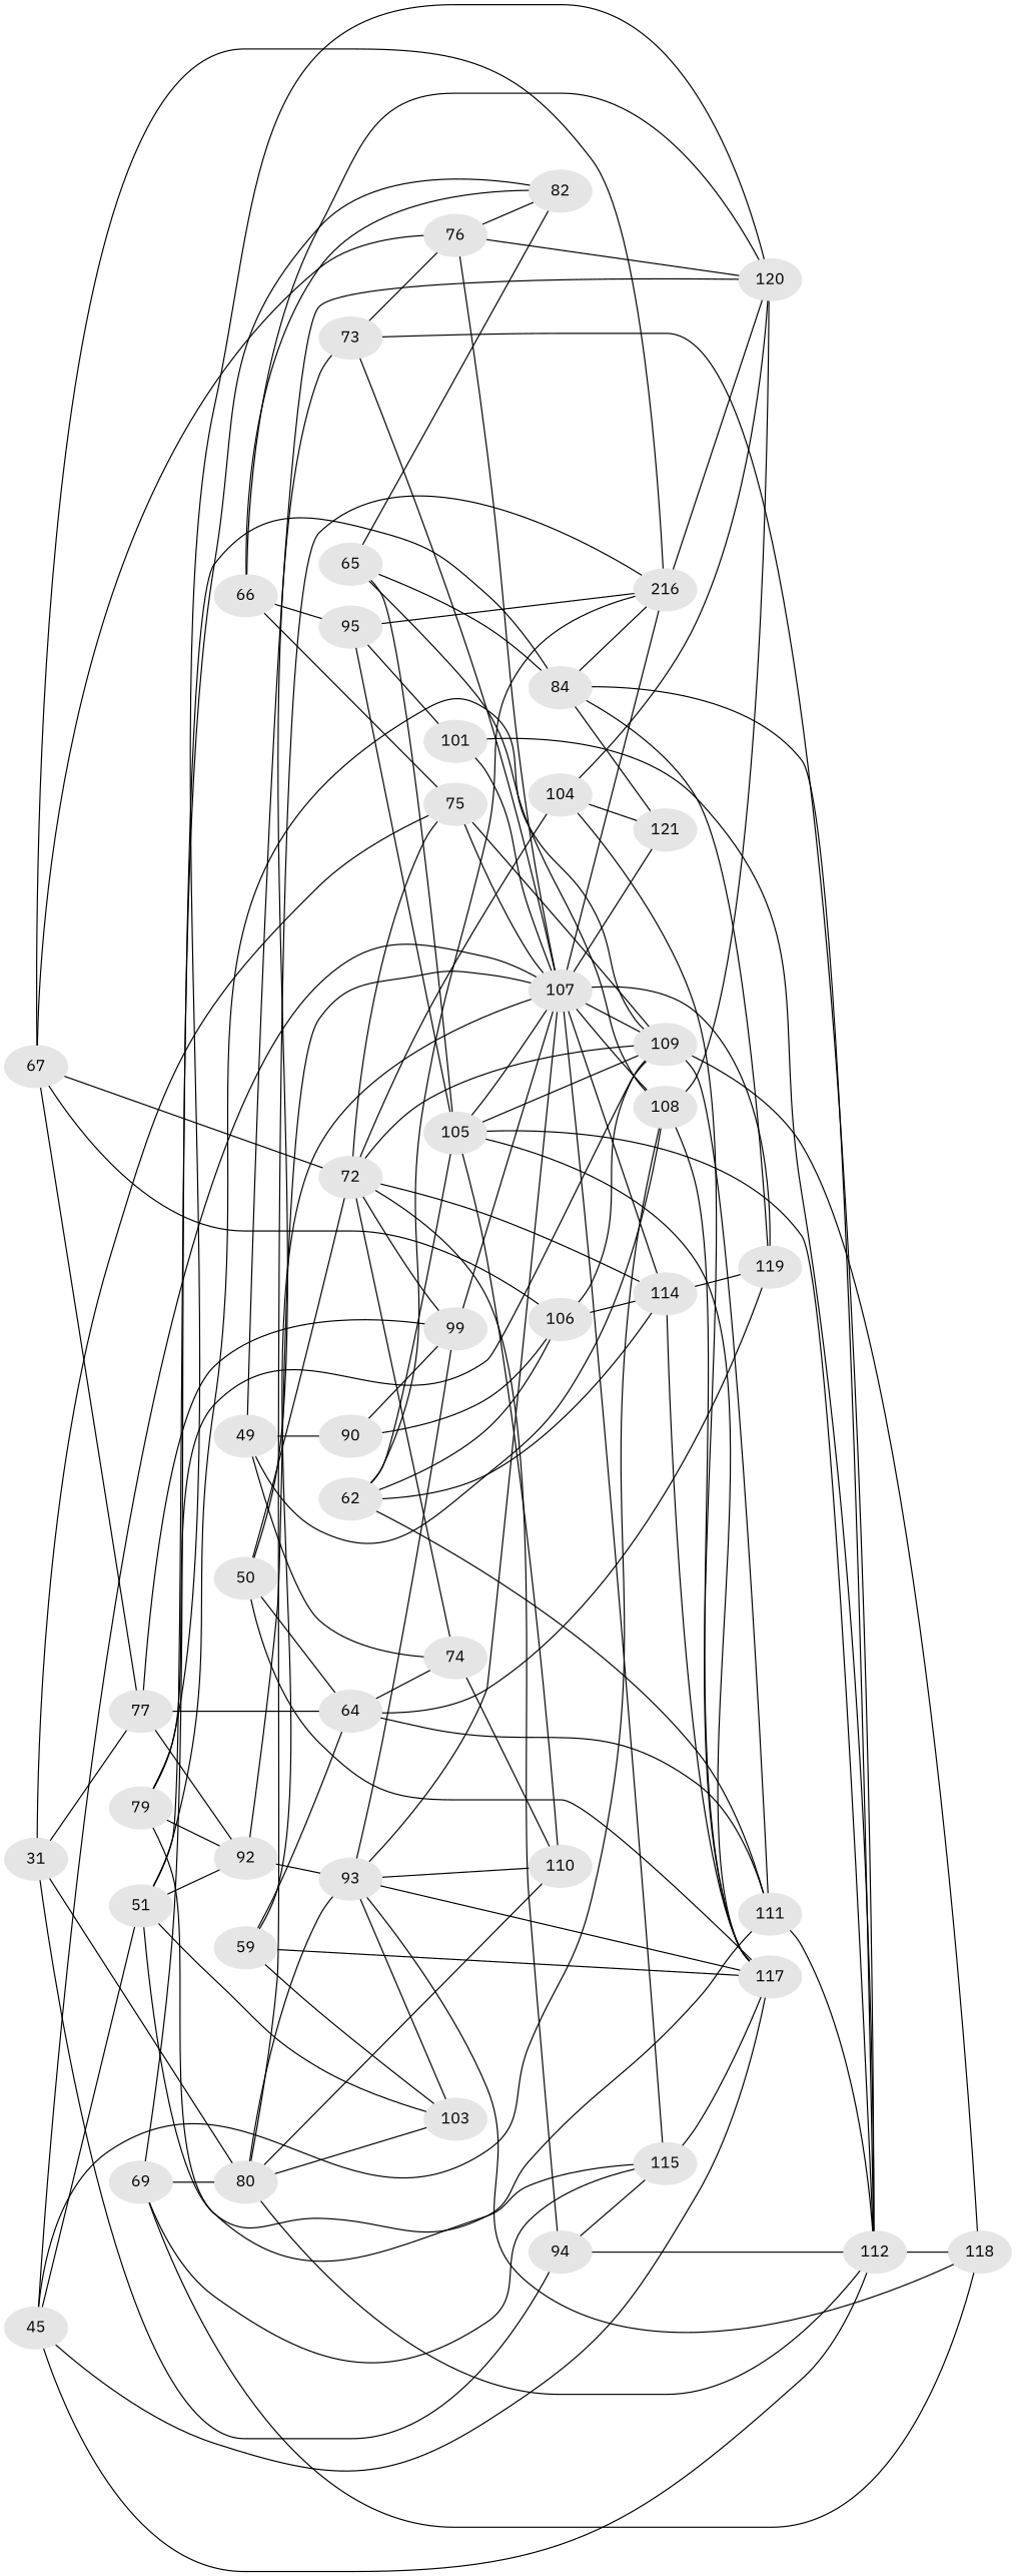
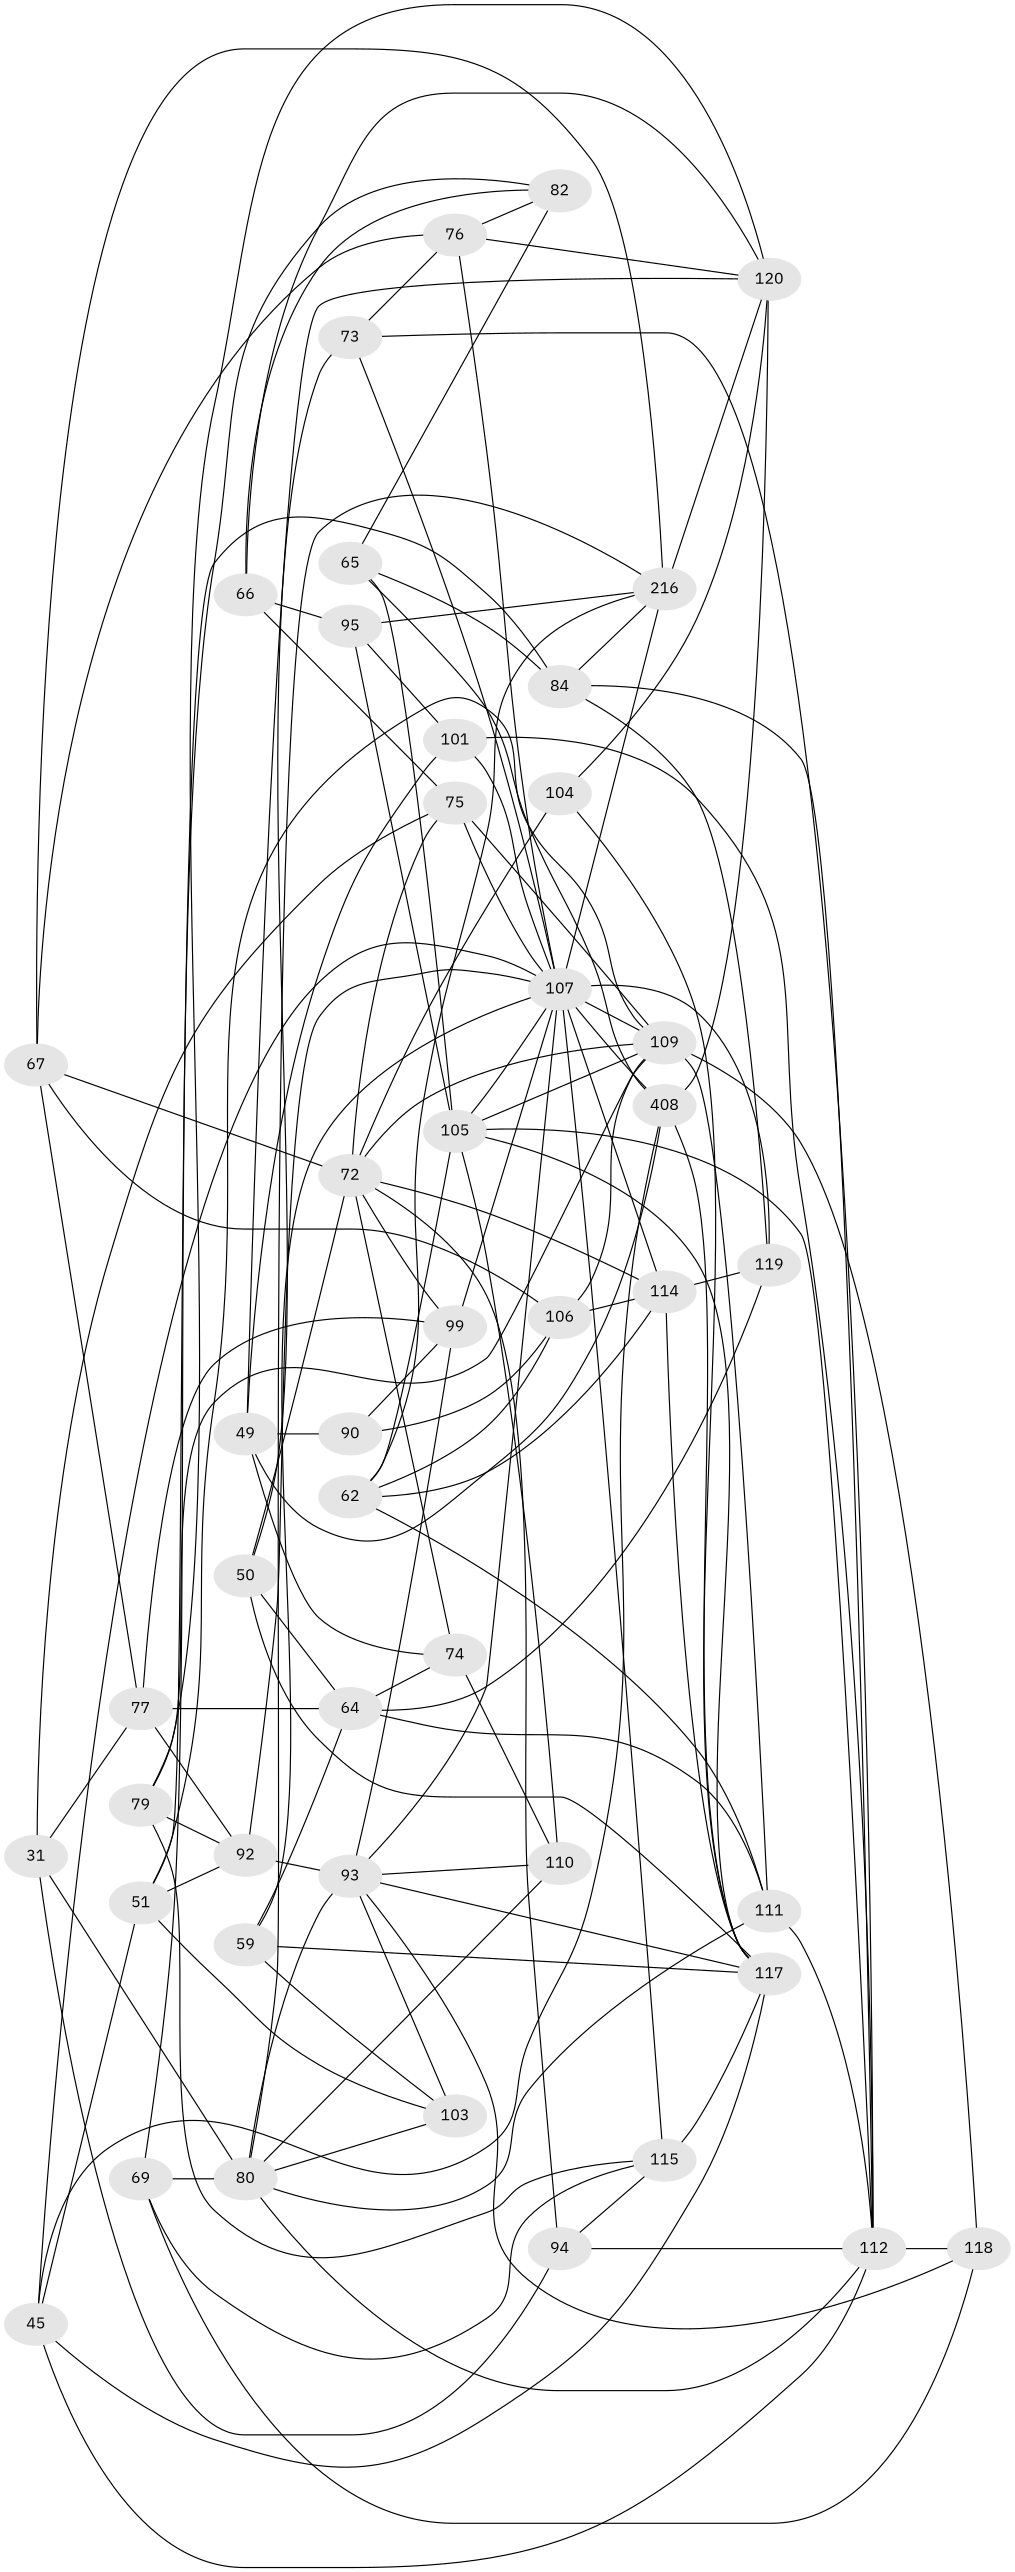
  graph {
    fontname="IBM Plex Sans"
    rankdir=LR
    node [color=gray90 fontname="IBM Plex Sans" style=filled]
    edge [fontname="IBM Plex Sans"]
    109 [super="+46+54+83"]
    111 [super="+43"]
    118 [super="+102"]
    120 [super="+33"]
-   121 [super="+6"]
    45 [super="+14+29"]
    51 [super="+10"]
    107 [super="+98+100"]
-   108 [super="+55"]
+   108 [super="+55" label=408]
    112 [super="+96+87"]
    117 [super="+40"]
    84 [super="+39"]
    92 [super="+88"]
    103
    64 [super="+38+41"]
    74
    119 [super="+85"]
    114 [super="+44+28"]
    n19 [label=216 super="+30+31+52"]
    115 [super="+113"]
    49 [super="+18"]
    n22 [label=90]
    101
    106 [super="+9+16"]
    99 [super="+81"]
    110
    50
    72 [super="+11+56"]
    73 [super="+3"]
    75 [super="+61"]
    94
    104
    76 [super="+68"]
    93 [super="+91"]
    59
    62 [super="+60"]
    105 [super="+26+53"]
    65
    82
    66
    95 [super="+90"]
    67 [super="+58"]
    77
    69 [super="+57"]
    80 [super="+34+15"]
    n46 [label=31]
    79
    109 -- 111
    109 -- 118
    111 -- 112
    45 -- 51
    45 -- 107
    45 -- 108
    45 -- 112 [weight=2]
    45 -- 117
    51 -- 109
-   51 -- 111 [weight=2]
+   80 -- 111 [weight=2]
    51 -- 84
    51 -- 92 [weight=2]
    51 -- 103
    107 -- 109 [weight=2]
-   107 -- 121
    107 -- 108
    107 -- 119 [weight=2]
    107 -- 114
    107 -- n19 [weight=3]
    107 -- 115 [weight=2]
    108 -- 120
    108 -- 117
    112 -- 118 [weight=3]
-   84 -- 121 [weight=2]
    84 -- 112
    84 -- 119
    84 -- n19
    92 -- 107
    92 -- 93
    64 -- 111
    64 -- 74
    64 -- 119 [weight=2]
    74 -- 110
    114 -- 117
    114 -- 119
    n19 -- 120
    115 -- 117
    49 -- 120
    49 -- 108
    49 -- 74
    49 -- n22 [weight=2]
+   49 -- 101
    n22 -- 106
    n22 -- 99
    101 -- 107
    101 -- 112
    106 -- 109 [weight=2]
    106 -- 114 [weight=2]
    99 -- 107 [weight=2]
    50 -- 117
    50 -- 64
    50 -- 72
    50 -- 73
    72 -- 109 [weight=2]
    72 -- 74
    72 -- 114 [weight=2]
    72 -- 99 [weight=2]
    72 -- 75
    72 -- 94
    72 -- 104
    73 -- 107
    73 -- 112 [weight=2]
    73 -- 76 [weight=2]
    75 -- 109 [weight=2]
    75 -- 107
    94 -- 112
    94 -- 115
    104 -- 120
-   104 -- 121
    104 -- 117
    76 -- 120
    76 -- 107
    76 -- 82
    93 -- 118
    93 -- 107
    93 -- 117 [weight=2]
    93 -- 103
    93 -- 99 [weight=2]
    93 -- 110
    59 -- 107
    59 -- 117
    59 -- 103
    59 -- 64
    62 -- 111
    62 -- 114
    62 -- n19 [weight=2]
    62 -- 106
    62 -- 105
    105 -- 109 [weight=3]
    105 -- 107 [weight=2]
    105 -- 112
    105 -- 117
    105 -- 110
    65 -- 108
    65 -- 84
    65 -- 105
    65 -- 82
    66 -- 120
    66 -- 75
    66 -- 82
    66 -- 95
    95 -- n19
    95 -- 101
    95 -- 105 [weight=2]
    67 -- n19
    67 -- 106 [weight=2]
    67 -- 72
    67 -- 76
    67 -- 77
    77 -- 92
    77 -- 64 [weight=2]
    77 -- 99
    69 -- 118
    69 -- 115
    69 -- 82
    69 -- 80 [weight=2]
    80 -- 112 [weight=3]
    80 -- 103
    80 -- n19
    80 -- 110
    80 -- 93
    n46 -- 75
    n46 -- 94
    n46 -- 77
    n46 -- 80
    79 -- 109
    79 -- 120
    79 -- 92
    79 -- 115
  }
